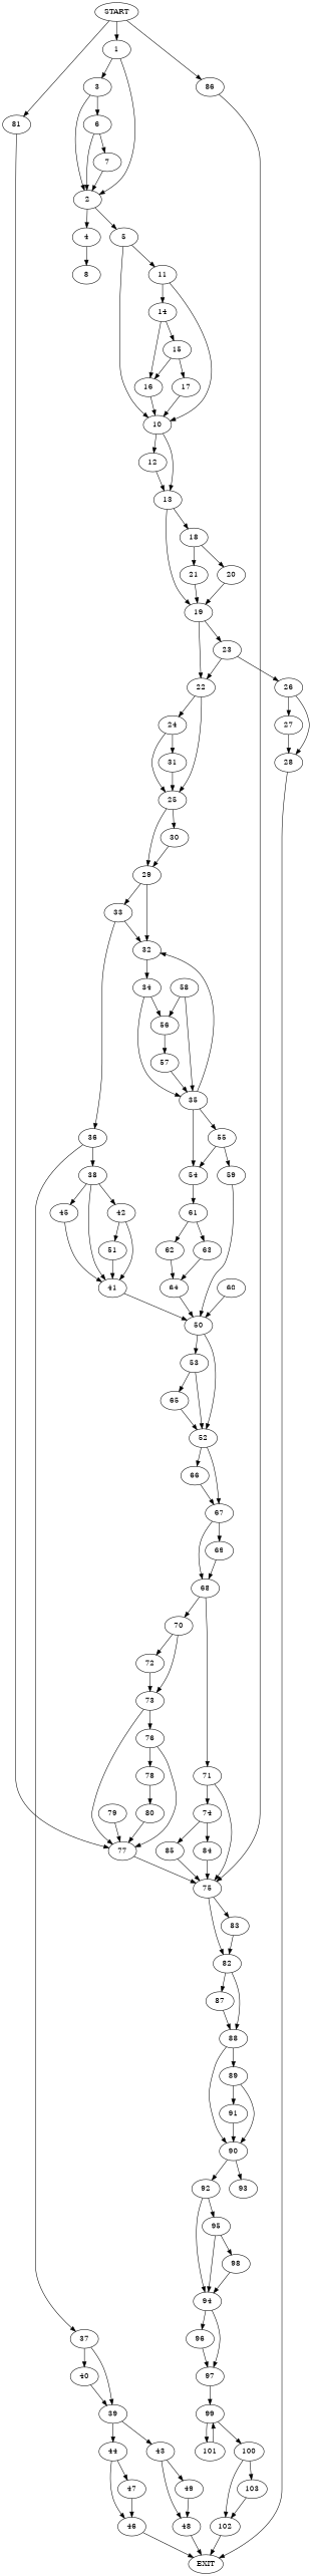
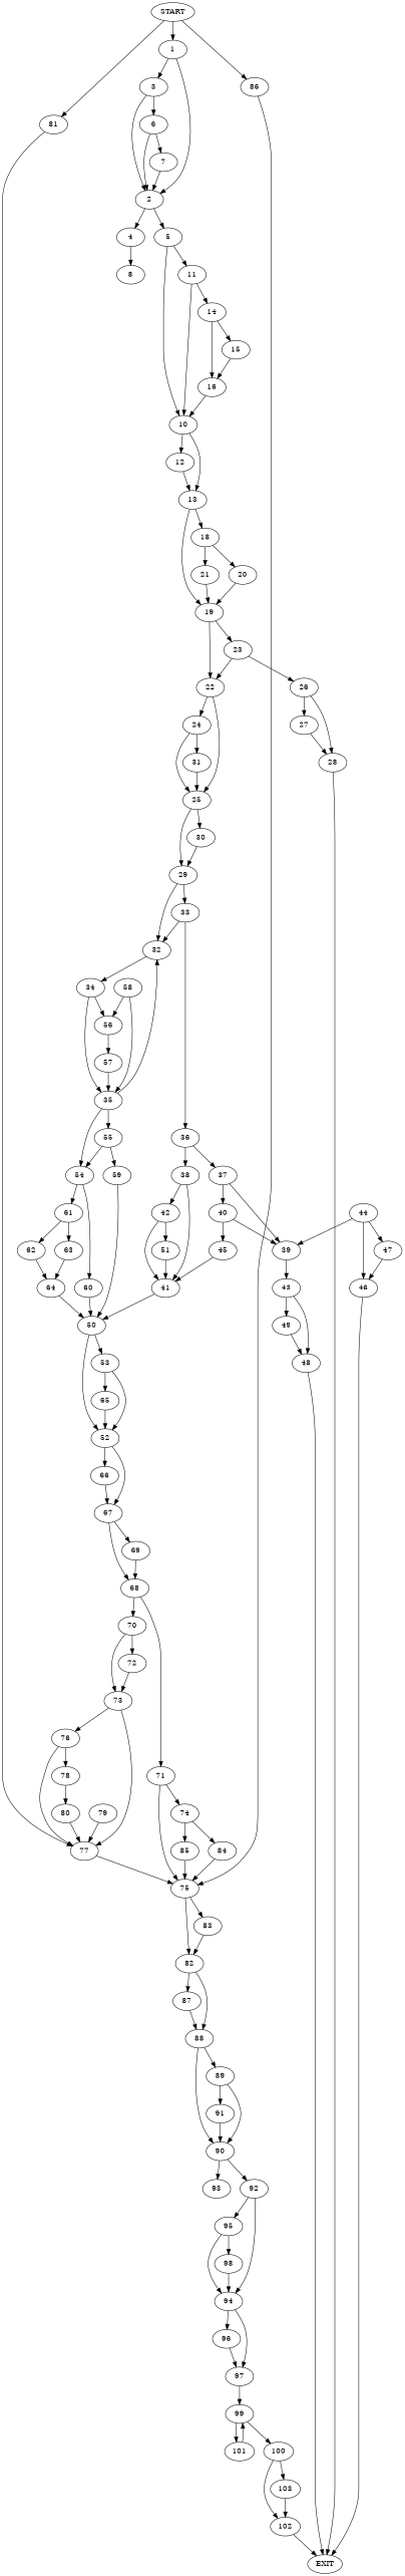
  digraph {
    n1 [label=START]
    1
    81
    86
    2
    3
    77
    75
    n9 [label=EXIT]
    4
    5
    6
    8
    10
    11
    7
    12
    13
    14
    18
    19
    15
    16
    20
    21
    22
    23
-   17
    24
    25
    26
    31
    29
    30
    27
    28
    32
    33
    34
    36
    35
    56
    54
    55
    37
    38
    57
    60
    61
    59
    39
    40
    41
    42
    43
    44
    45
    50
    51
    48
    49
    46
    47
    52
    53
    66
    67
    65
    68
    69
    62
    63
    58
    64
    70
    71
    72
    73
    74
    76
    84
    85
    82
    83
    78
    87
    88
    80
    79
    89
    90
    91
    92
    93
    94
    95
    96
    97
    98
    99
    100
    101
    102
    103
    n1 -> 1
    n1 -> 81
    n1 -> 86
    1 -> 2
    1 -> 3
    81 -> 77
    86 -> 75
    2 -> 4
    2 -> 5
    3 -> 2
    3 -> 6
    77 -> 75
    75 -> 82
    75 -> 83
    4 -> 8
    5 -> 10
    5 -> 11
    6 -> 2
    6 -> 7
    10 -> 12
    10 -> 13
    11 -> 10
    11 -> 14
    7 -> 2
    12 -> 13
    13 -> 18
    13 -> 19
    14 -> 15
    14 -> 16
    18 -> 20
    18 -> 21
    19 -> 22
    19 -> 23
    15 -> 16
-   15 -> 17
    16 -> 10
    20 -> 19
    21 -> 19
    22 -> 24
    22 -> 25
    23 -> 22
    23 -> 26
-   17 -> 10
    24 -> 25
    24 -> 31
    25 -> 29
    25 -> 30
    26 -> 27
    26 -> 28
    31 -> 25
    29 -> 32
    29 -> 33
    30 -> 29
    27 -> 28
    28 -> n9
    32 -> 34
    33 -> 32
    33 -> 36
    34 -> 35
    34 -> 56
    36 -> 37
    36 -> 38
    35 -> 32
    35 -> 54
    35 -> 55
    56 -> 57
+   54 -> 60
    54 -> 61
    55 -> 54
    55 -> 59
    37 -> 39
    37 -> 40
    38 -> 41
    38 -> 42
    57 -> 35
    60 -> 50
    61 -> 62
    61 -> 63
    59 -> 50
    39 -> 43
-   39 -> 44
+   44 -> 39
    40 -> 39
-   38 -> 45
+   40 -> 45
    41 -> 50
    42 -> 41
    42 -> 51
    43 -> 48
    43 -> 49
    44 -> 46
    44 -> 47
    45 -> 41
    50 -> 52
    50 -> 53
    51 -> 41
    48 -> n9
    49 -> 48
    46 -> n9
    47 -> 46
    52 -> 66
    52 -> 67
    53 -> 52
    53 -> 65
    66 -> 67
    67 -> 68
    67 -> 69
    65 -> 52
    68 -> 70
    68 -> 71
    69 -> 68
    62 -> 64
    63 -> 64
    58 -> 35
    58 -> 56
    64 -> 50
    70 -> 72
    70 -> 73
    71 -> 75
    71 -> 74
    72 -> 73
    73 -> 77
    73 -> 76
    74 -> 84
    74 -> 85
    76 -> 77
    76 -> 78
    84 -> 75
    85 -> 75
    82 -> 87
    82 -> 88
    83 -> 82
    78 -> 80
    87 -> 88
    88 -> 89
    88 -> 90
    80 -> 77
    79 -> 77
    89 -> 90
    89 -> 91
    90 -> 92
    90 -> 93
    91 -> 90
    92 -> 94
    92 -> 95
    94 -> 96
    94 -> 97
    95 -> 94
    95 -> 98
    96 -> 97
    97 -> 99
    98 -> 94
    99 -> 100
    99 -> 101
    100 -> 102
    100 -> 103
    101 -> 99
    102 -> n9
    103 -> 102
  }
